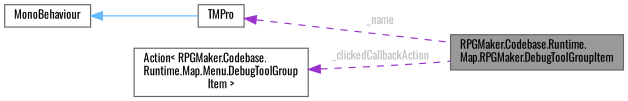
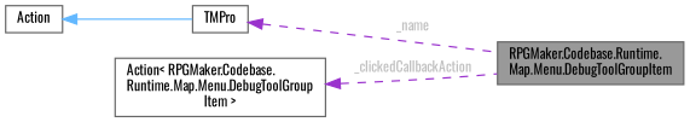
  digraph {
    fontname=Oswald
    rankdir=LR
    node [color=gray40 fillcolor=white fontname=Oswald fontsize=10 shape=box style=filled]
    edge [color=darkorchid3 dir=back fontname=Oswald fontsize=10 labelfontname=Helvetica labelfontsize=10 style=dashed fontcolor=grey]
-   n1 [fillcolor=grey60 fontcolor=black height=0.2 label="RPGMaker.Codebase.Runtime.\lMap.RPGMaker.DebugToolGroupItem" width=0.4]
-   n2 [height=0.2 label=MonoBehaviour width=0.4]
+   n1 [fillcolor=grey60 fontcolor=black height=0.2 label="RPGMaker.Codebase.Runtime.\lMap.Menu.DebugToolGroupItem" width=0.4]
+   n2 [height=0.2 label=Action width=0.4]
    n3 [height=0.2 label=TMPro width=0.4]
    n4 [height=0.2 label="Action\< RPGMaker.Codebase.\lRuntime.Map.Menu.DebugToolGroup\lItem \>" width=0.4]
    n2 -> n3 [color=steelblue1 style=solid fontcolor=""]
    n3 -> n1 [label=" _name"]
    n4 -> n1 [label=" _clickedCallbackAction"]
  }
